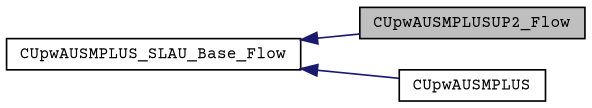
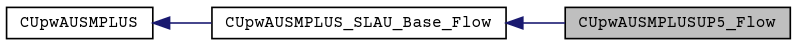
  digraph {
    fontname="Courier Prime"
    rankdir=LR
    node [color=black fillcolor=white fontname="Courier Prime" fontsize=10 shape=record style=filled]
    edge [color=midnightblue dir=back fontname="Courier Prime" fontsize=10 labelfontname=Helvetica labelfontsize=10 style=solid]
-   n1 [fillcolor=grey75 fontcolor=black height=0.2 label=CUpwAUSMPLUSUP2_Flow width=0.4]
+   n1 [fillcolor=grey75 fontcolor=black height=0.2 label=CUpwAUSMPLUSUP5_Flow width=0.4]
    n2 [height=0.2 label=CUpwAUSMPLUS_SLAU_Base_Flow width=0.4]
    n3 [height=0.2 label=CUpwAUSMPLUS width=0.4]
    n2 -> n1
-   n2 -> n3
+   n3 -> n2
  }
